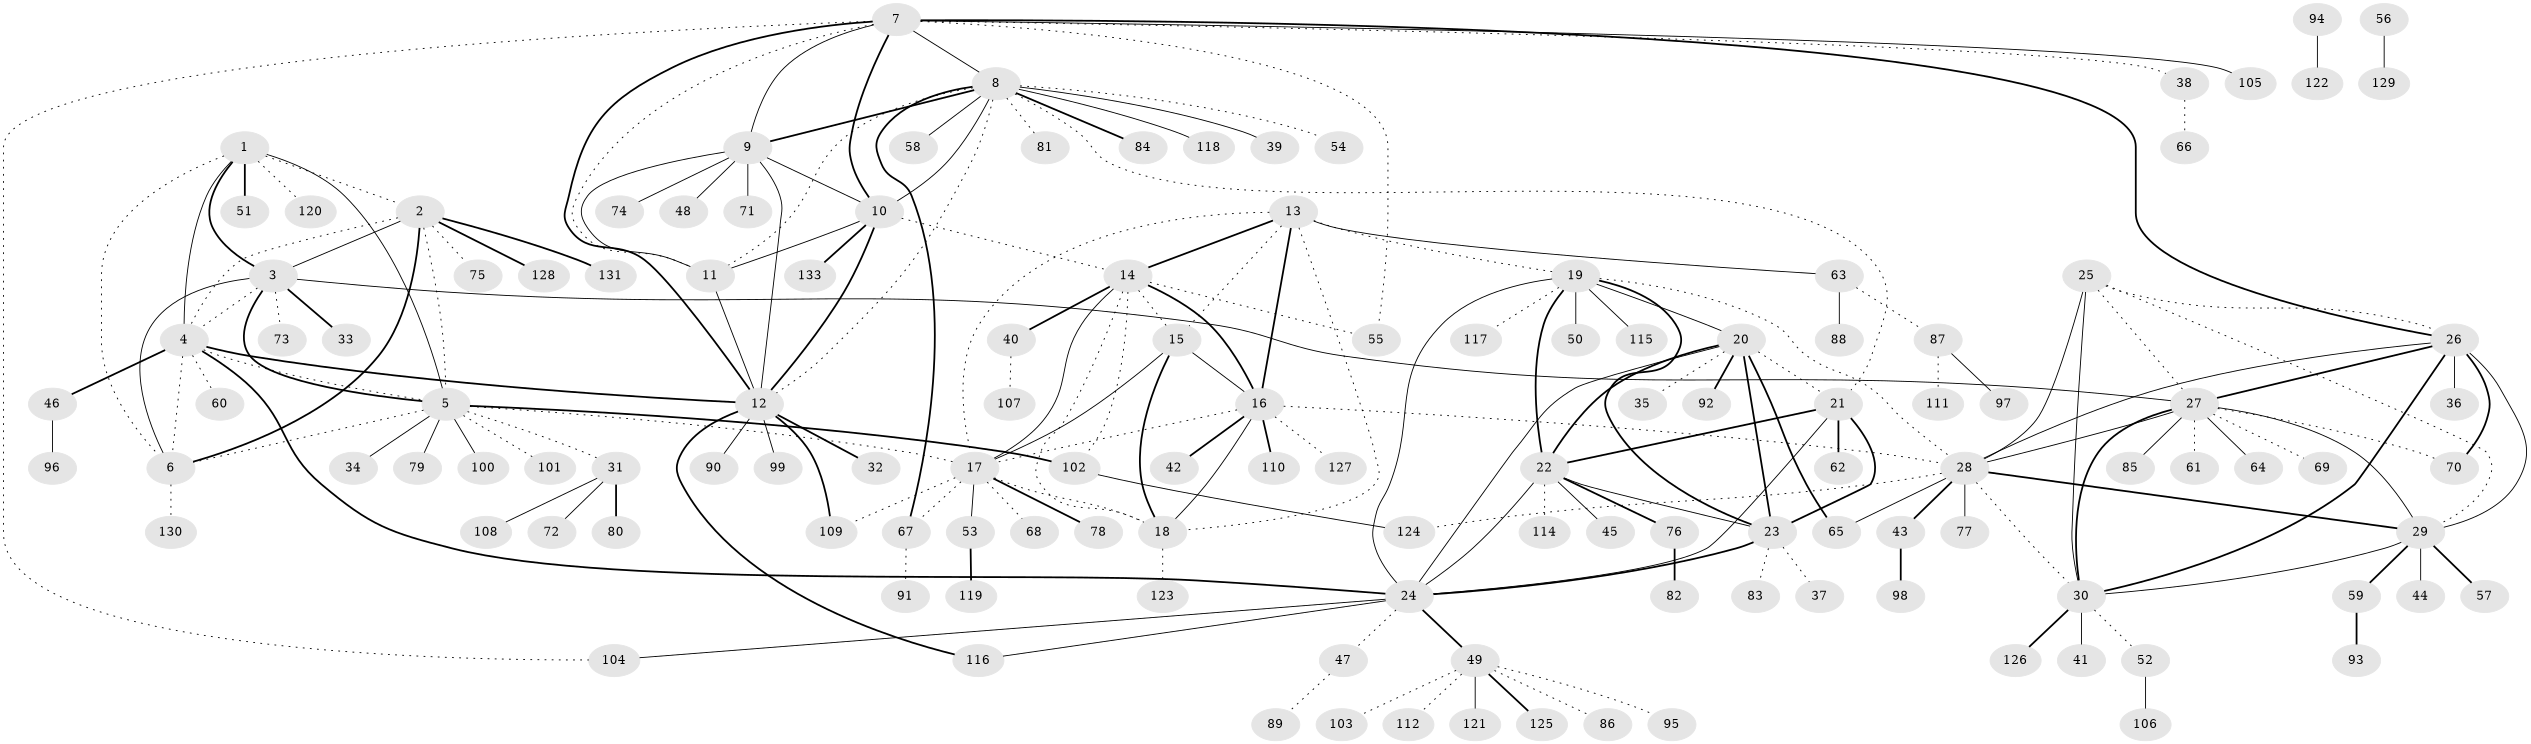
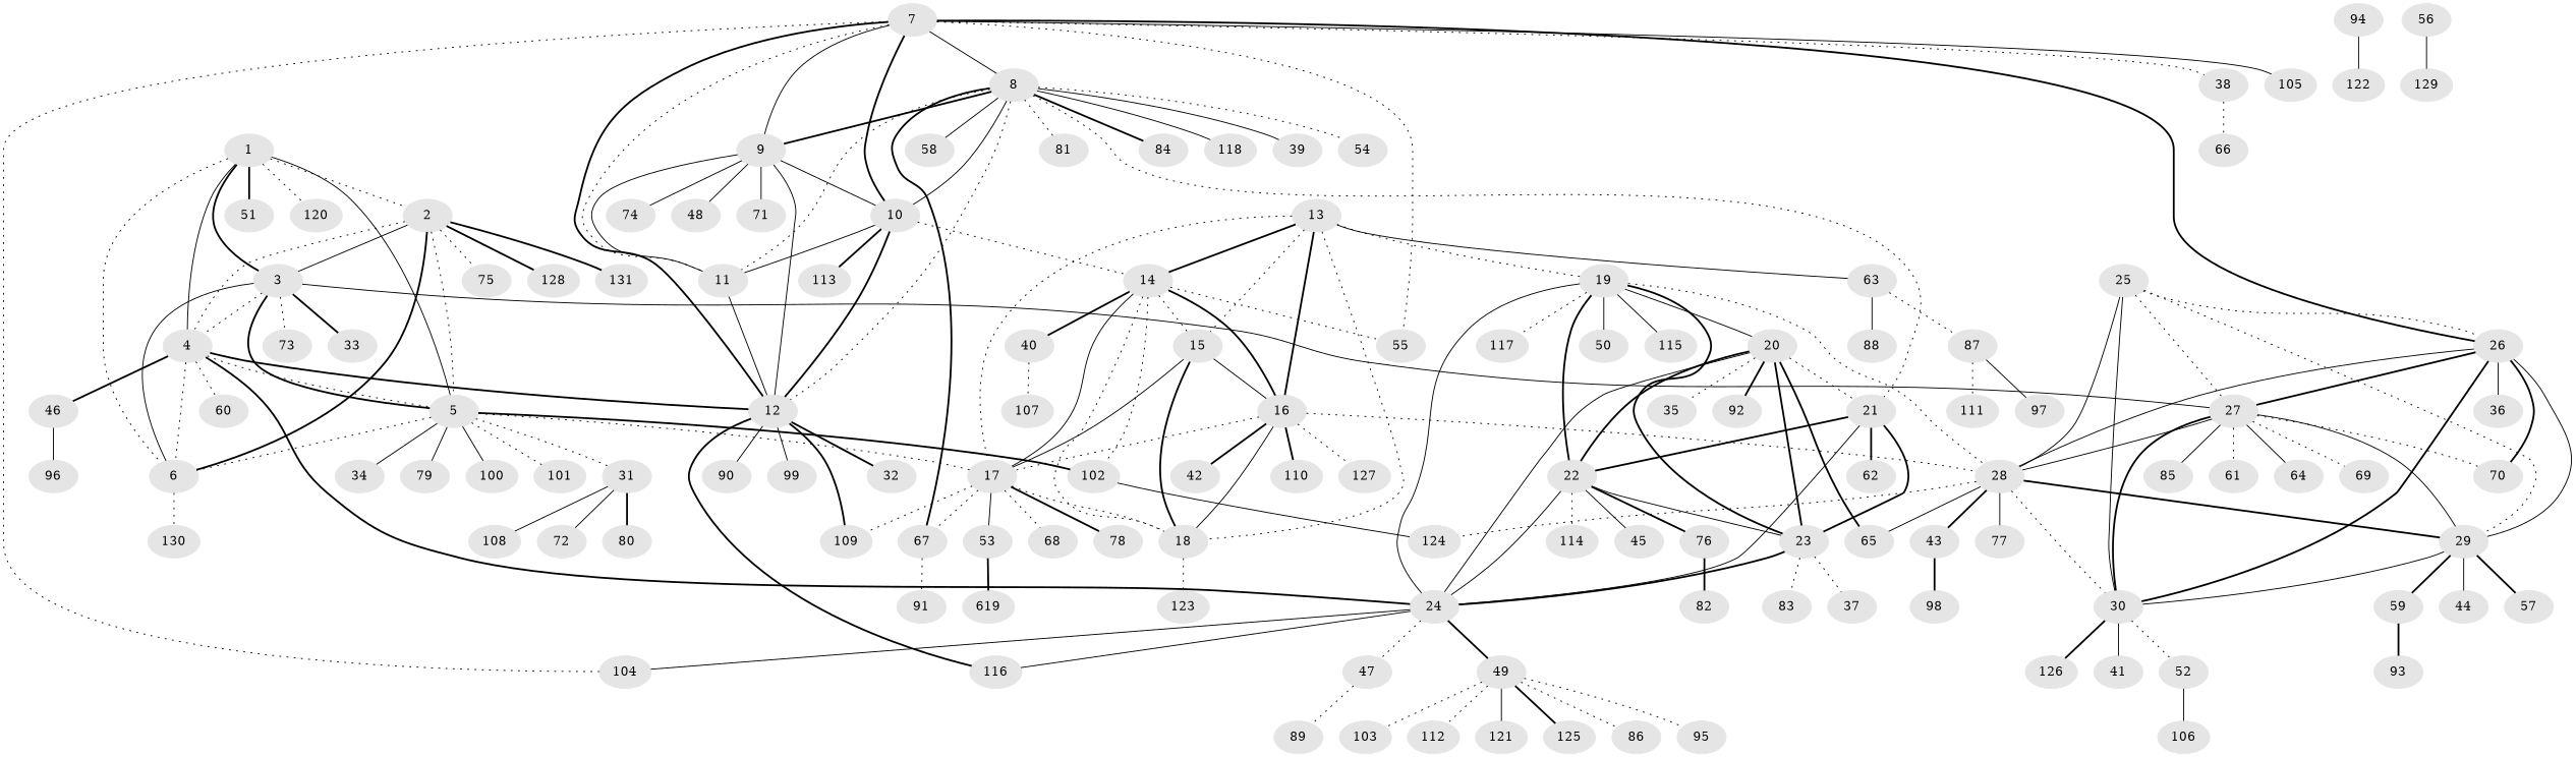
  graph {
    node [color=gray90 style=filled]
    edge [style=dotted]
    1
    2
    3
    4
    5
    6
    51
    120
    75
    128
    131
    27
    33
    73
    12
    24
    46
    60
    17
    31
    34
    79
    100
    101
    102
    130
    28
    29
    30
    61
    64
    69
    70
    85
    32
    90
    99
    109
    116
    104
    47
    49
    96
    67
    18
    53
    68
    78
    72
    80
    108
    124
    7
    8
    9
    10
    11
    26
    38
    55
    105
    21
    39
    54
    58
    81
    84
    118
    48
    71
    74
    14
-   113 [label=133]
+   113
    36
    66
    22
    23
    62
    91
    15
    16
    40
    13
    19
    63
    42
    110
    127
    123
    20
    50
    115
    117
    87
    88
    107
    65
    43
    77
-   119
+   119 [label=619]
    35
    92
    45
    76
    114
    37
    83
    82
    89
    86
    95
    103
    112
    121
    125
    25
    44
    57
    59
    41
    52
    126
    94
    122
    98
    93
    106
    56
    129
    97
    111
    1 -- 2
    1 -- 3 [style=bold]
    1 -- 4 [style=solid]
    1 -- 5 [style=solid]
    1 -- 6
    1 -- 51 [style=bold]
    1 -- 120
    2 -- 3 [style=solid]
    2 -- 4
    2 -- 5
    2 -- 6 [style=bold]
    2 -- 75
    2 -- 128 [style=bold]
    2 -- 131 [style=bold]
    3 -- 4
    3 -- 5 [style=bold]
    3 -- 6 [style=solid]
    3 -- 27 [style=solid]
    3 -- 33 [style=bold]
    3 -- 73
    4 -- 5
    4 -- 6
    4 -- 12 [style=bold]
    4 -- 24 [style=bold]
    4 -- 46 [style=bold]
    4 -- 60
    5 -- 6
    5 -- 17
    5 -- 31
    5 -- 34 [style=solid]
    5 -- 79 [style=solid]
    5 -- 100 [style=solid]
    5 -- 101
    5 -- 102 [style=bold]
    6 -- 130
    27 -- 28 [style=solid]
    27 -- 29 [style=solid]
    27 -- 30 [style=bold]
    27 -- 61
    27 -- 64 [style=solid]
    27 -- 69
    27 -- 70
    27 -- 85 [style=solid]
    12 -- 32 [style=bold]
    12 -- 90 [style=solid]
    12 -- 99 [style=solid]
    12 -- 109 [style=bold]
    12 -- 116 [style=bold]
    24 -- 116 [style=solid]
    24 -- 104 [style=solid]
    24 -- 47
    24 -- 49 [style=bold]
    46 -- 96 [style=solid]
    17 -- 109
    17 -- 67
    17 -- 18
    17 -- 53 [style=solid]
    17 -- 68
    17 -- 78 [style=bold]
    31 -- 72 [style=solid]
    31 -- 80 [style=bold]
    31 -- 108 [style=solid]
    102 -- 124 [style=solid]
    28 -- 29 [style=bold]
    28 -- 30
    28 -- 124
    28 -- 65 [style=solid]
    28 -- 43 [style=bold]
    28 -- 77 [style=solid]
    29 -- 30 [style=solid]
    29 -- 44 [style=solid]
    29 -- 57 [style=bold]
    29 -- 59 [style=bold]
    30 -- 41 [style=solid]
    30 -- 52
    30 -- 126 [style=bold]
    47 -- 89
    49 -- 86
    49 -- 95
    49 -- 103
    49 -- 112
    49 -- 121 [style=solid]
    49 -- 125 [style=bold]
    67 -- 91
    18 -- 123
    53 -- 119 [style=bold]
    7 -- 12 [style=bold]
    7 -- 104
    7 -- 8 [style=solid]
    7 -- 9 [style=solid]
    7 -- 10 [style=bold]
    7 -- 11
    7 -- 26 [style=bold]
    7 -- 38
    7 -- 55
    7 -- 105 [style=solid]
    8 -- 12
    8 -- 67 [style=bold]
    8 -- 9 [style=bold]
    8 -- 10 [style=solid]
    8 -- 11
    8 -- 21
    8 -- 39 [style=solid]
    8 -- 54
    8 -- 58 [style=solid]
    8 -- 81
    8 -- 84 [style=bold]
    8 -- 118 [style=solid]
    9 -- 12 [style=solid]
    9 -- 10 [style=solid]
    9 -- 11 [style=solid]
    9 -- 48 [style=solid]
    9 -- 71 [style=solid]
    9 -- 74 [style=solid]
    10 -- 12 [style=bold]
    10 -- 11 [style=solid]
    10 -- 14
    10 -- 113 [style=bold]
    11 -- 12 [style=solid]
    26 -- 27 [style=bold]
    26 -- 28 [style=solid]
    26 -- 29 [style=solid]
    26 -- 30 [style=bold]
    26 -- 70 [style=bold]
    26 -- 36 [style=solid]
    38 -- 66
    21 -- 24 [style=solid]
    21 -- 22 [style=bold]
    21 -- 23 [style=bold]
    21 -- 62 [style=bold]
    14 -- 17 [style=solid]
    14 -- 102
    14 -- 18
    14 -- 55
    14 -- 15
    14 -- 16 [style=bold]
    14 -- 40 [style=bold]
    22 -- 24 [style=solid]
    22 -- 23 [style=solid]
    22 -- 45 [style=solid]
    22 -- 76 [style=bold]
    22 -- 114
    23 -- 24 [style=bold]
    23 -- 37
    23 -- 83
    15 -- 17 [style=solid]
    15 -- 18 [style=bold]
    15 -- 16 [style=solid]
    16 -- 17
    16 -- 28
    16 -- 18 [style=solid]
    16 -- 42 [style=bold]
    16 -- 110 [style=bold]
    16 -- 127
    40 -- 107
    13 -- 17
    13 -- 18
    13 -- 14 [style=bold]
    13 -- 15
    13 -- 16 [style=bold]
    13 -- 19
    13 -- 63 [style=solid]
    19 -- 24 [style=solid]
    19 -- 28
    19 -- 22 [style=bold]
    19 -- 23 [style=bold]
    19 -- 20 [style=solid]
    19 -- 50 [style=solid]
    19 -- 115 [style=solid]
    19 -- 117
    63 -- 87
    63 -- 88 [style=solid]
    20 -- 24 [style=solid]
    20 -- 21
    20 -- 22 [style=bold]
    20 -- 23 [style=bold]
    20 -- 65 [style=bold]
    20 -- 35
    20 -- 92 [style=bold]
    87 -- 97 [style=solid]
    87 -- 111
    43 -- 98 [style=bold]
    76 -- 82 [style=bold]
    25 -- 27
    25 -- 28 [style=solid]
    25 -- 29
    25 -- 30 [style=solid]
    25 -- 26
    59 -- 93 [style=bold]
    52 -- 106 [style=solid]
    94 -- 122 [style=solid]
    56 -- 129 [style=solid]
  }
